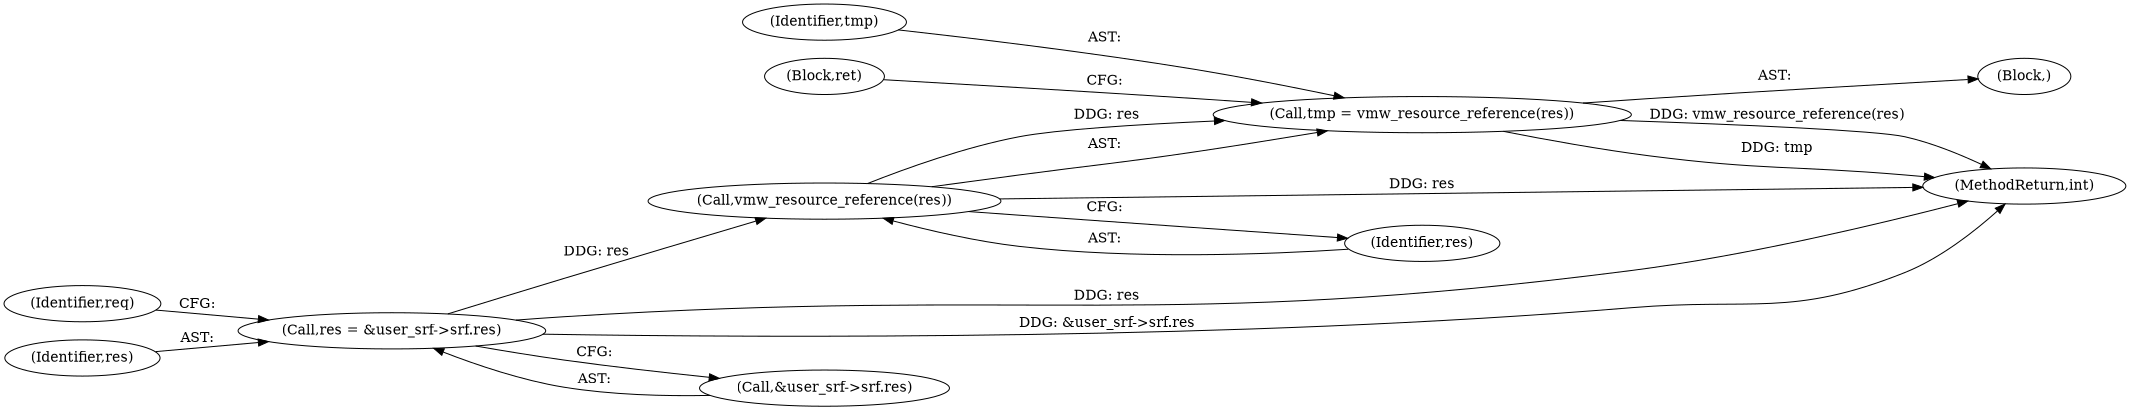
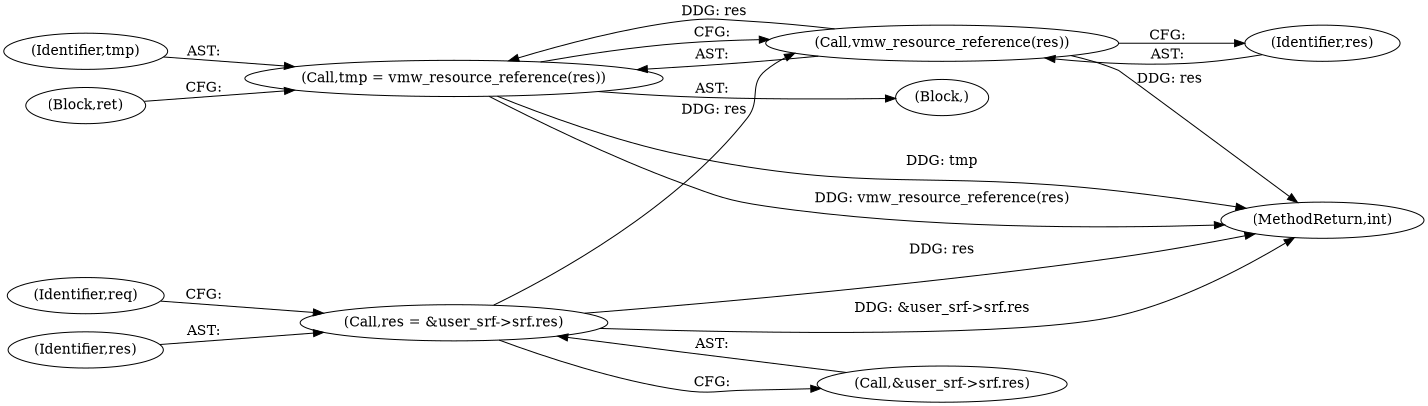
  digraph {
    rankdir=LR
    n1 [label="(Call,tmp = vmw_resource_reference(res))"]
    n2 [label="(Call,vmw_resource_reference(res))"]
    n3 [label="(MethodReturn,int)"]
    n4 [label="(Block,)"]
    n5 [label="(Identifier,res)"]
    n6 [label="(Call,res = &user_srf->srf.res)"]
    n7 [label="(Call,&user_srf->srf.res)"]
    n8 [label="(Identifier,req)"]
    n9 [label="(Identifier,tmp)"]
    n10 [label="(Block,ret)"]
    n11 [label="(Identifier,res)"]
+   n1 -> n2 [label="CFG: "]
    n1 -> n3 [label="DDG: vmw_resource_reference(res)"]
    n1 -> n3 [label="DDG: tmp"]
    n1 -> n4 [label="AST: "]
    n2 -> n1 [label="AST: "]
    n2 -> n1 [label="DDG: res"]
    n2 -> n3 [label="DDG: res"]
    n2 -> n5 [label="CFG: "]
    n5 -> n2 [label="AST: "]
    n6 -> n2 [label="DDG: res"]
    n6 -> n3 [label="DDG: res"]
    n6 -> n3 [label="DDG: &user_srf->srf.res"]
    n6 -> n7 [label="CFG: "]
    n7 -> n6 [label="AST: "]
    n8 -> n6 [label="CFG: "]
    n9 -> n1 [label="AST: "]
    n10 -> n1 [label="CFG: "]
    n11 -> n6 [label="AST: "]
  }
